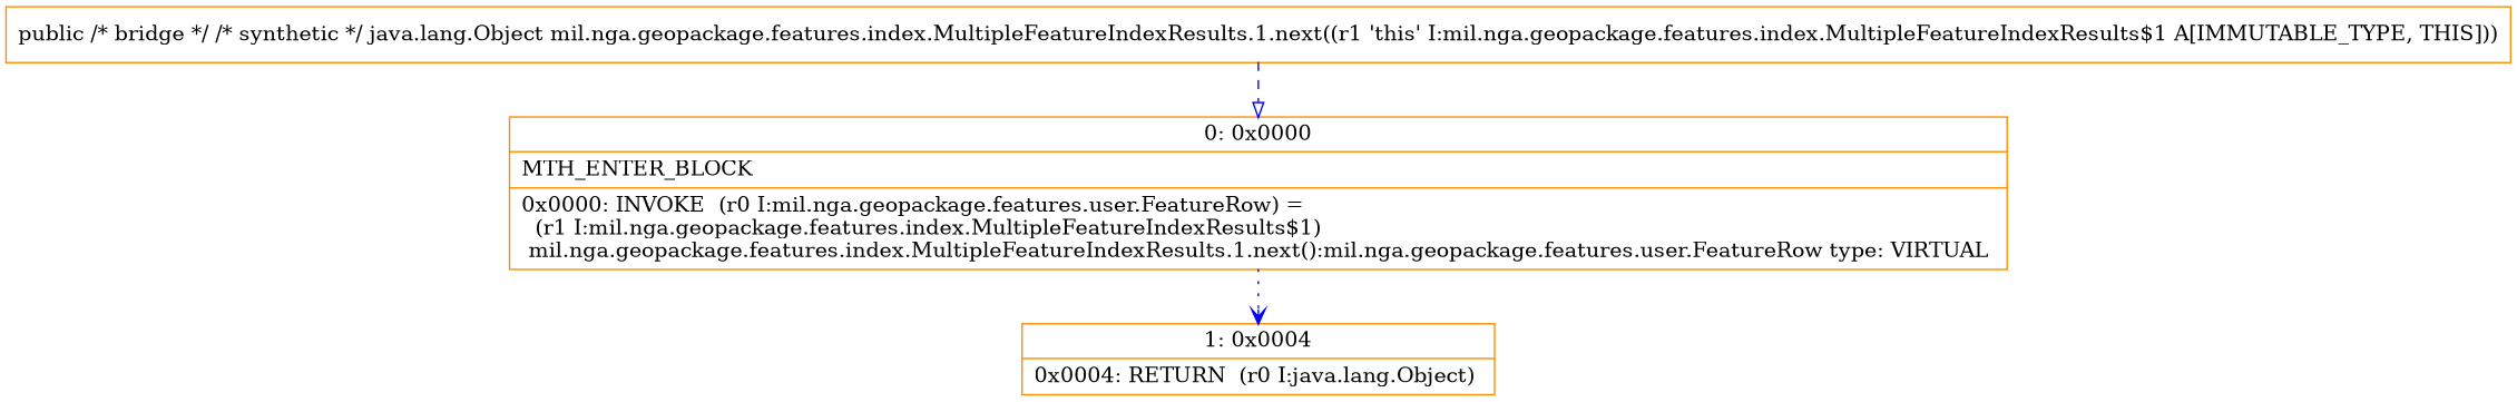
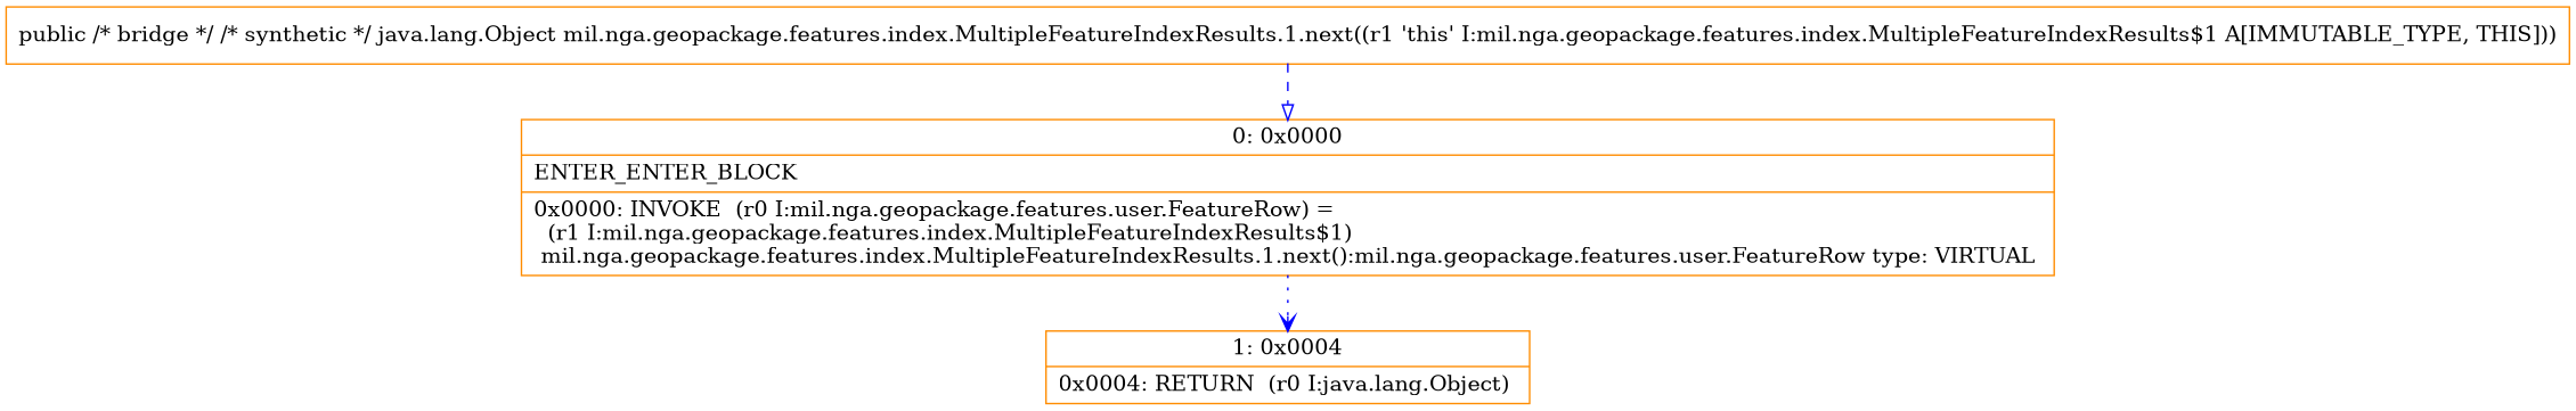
  digraph {
    node [shape=record color=darkorange]
    edge [color=blue]
-   n1 [label="{0\:\ 0x0000|MTH_ENTER_BLOCK\l|0x0000: INVOKE  (r0 I:mil.nga.geopackage.features.user.FeatureRow) = \l  (r1 I:mil.nga.geopackage.features.index.MultipleFeatureIndexResults$1)\l mil.nga.geopackage.features.index.MultipleFeatureIndexResults.1.next():mil.nga.geopackage.features.user.FeatureRow type: VIRTUAL \l}"]
+   n1 [label="{0\:\ 0x0000|ENTER_ENTER_BLOCK\l|0x0000: INVOKE  (r0 I:mil.nga.geopackage.features.user.FeatureRow) = \l  (r1 I:mil.nga.geopackage.features.index.MultipleFeatureIndexResults$1)\l mil.nga.geopackage.features.index.MultipleFeatureIndexResults.1.next():mil.nga.geopackage.features.user.FeatureRow type: VIRTUAL \l}"]
    n2 [label="{1\:\ 0x0004|0x0004: RETURN  (r0 I:java.lang.Object) \l}"]
    n3 [label="{public \/* bridge *\/ \/* synthetic *\/ java.lang.Object mil.nga.geopackage.features.index.MultipleFeatureIndexResults.1.next((r1 'this' I:mil.nga.geopackage.features.index.MultipleFeatureIndexResults$1 A[IMMUTABLE_TYPE, THIS])) }"]
    n1 -> n2 [style=dotted arrowhead=vee]
    n3 -> n1 [style=dashed arrowhead=onormal]
  }
